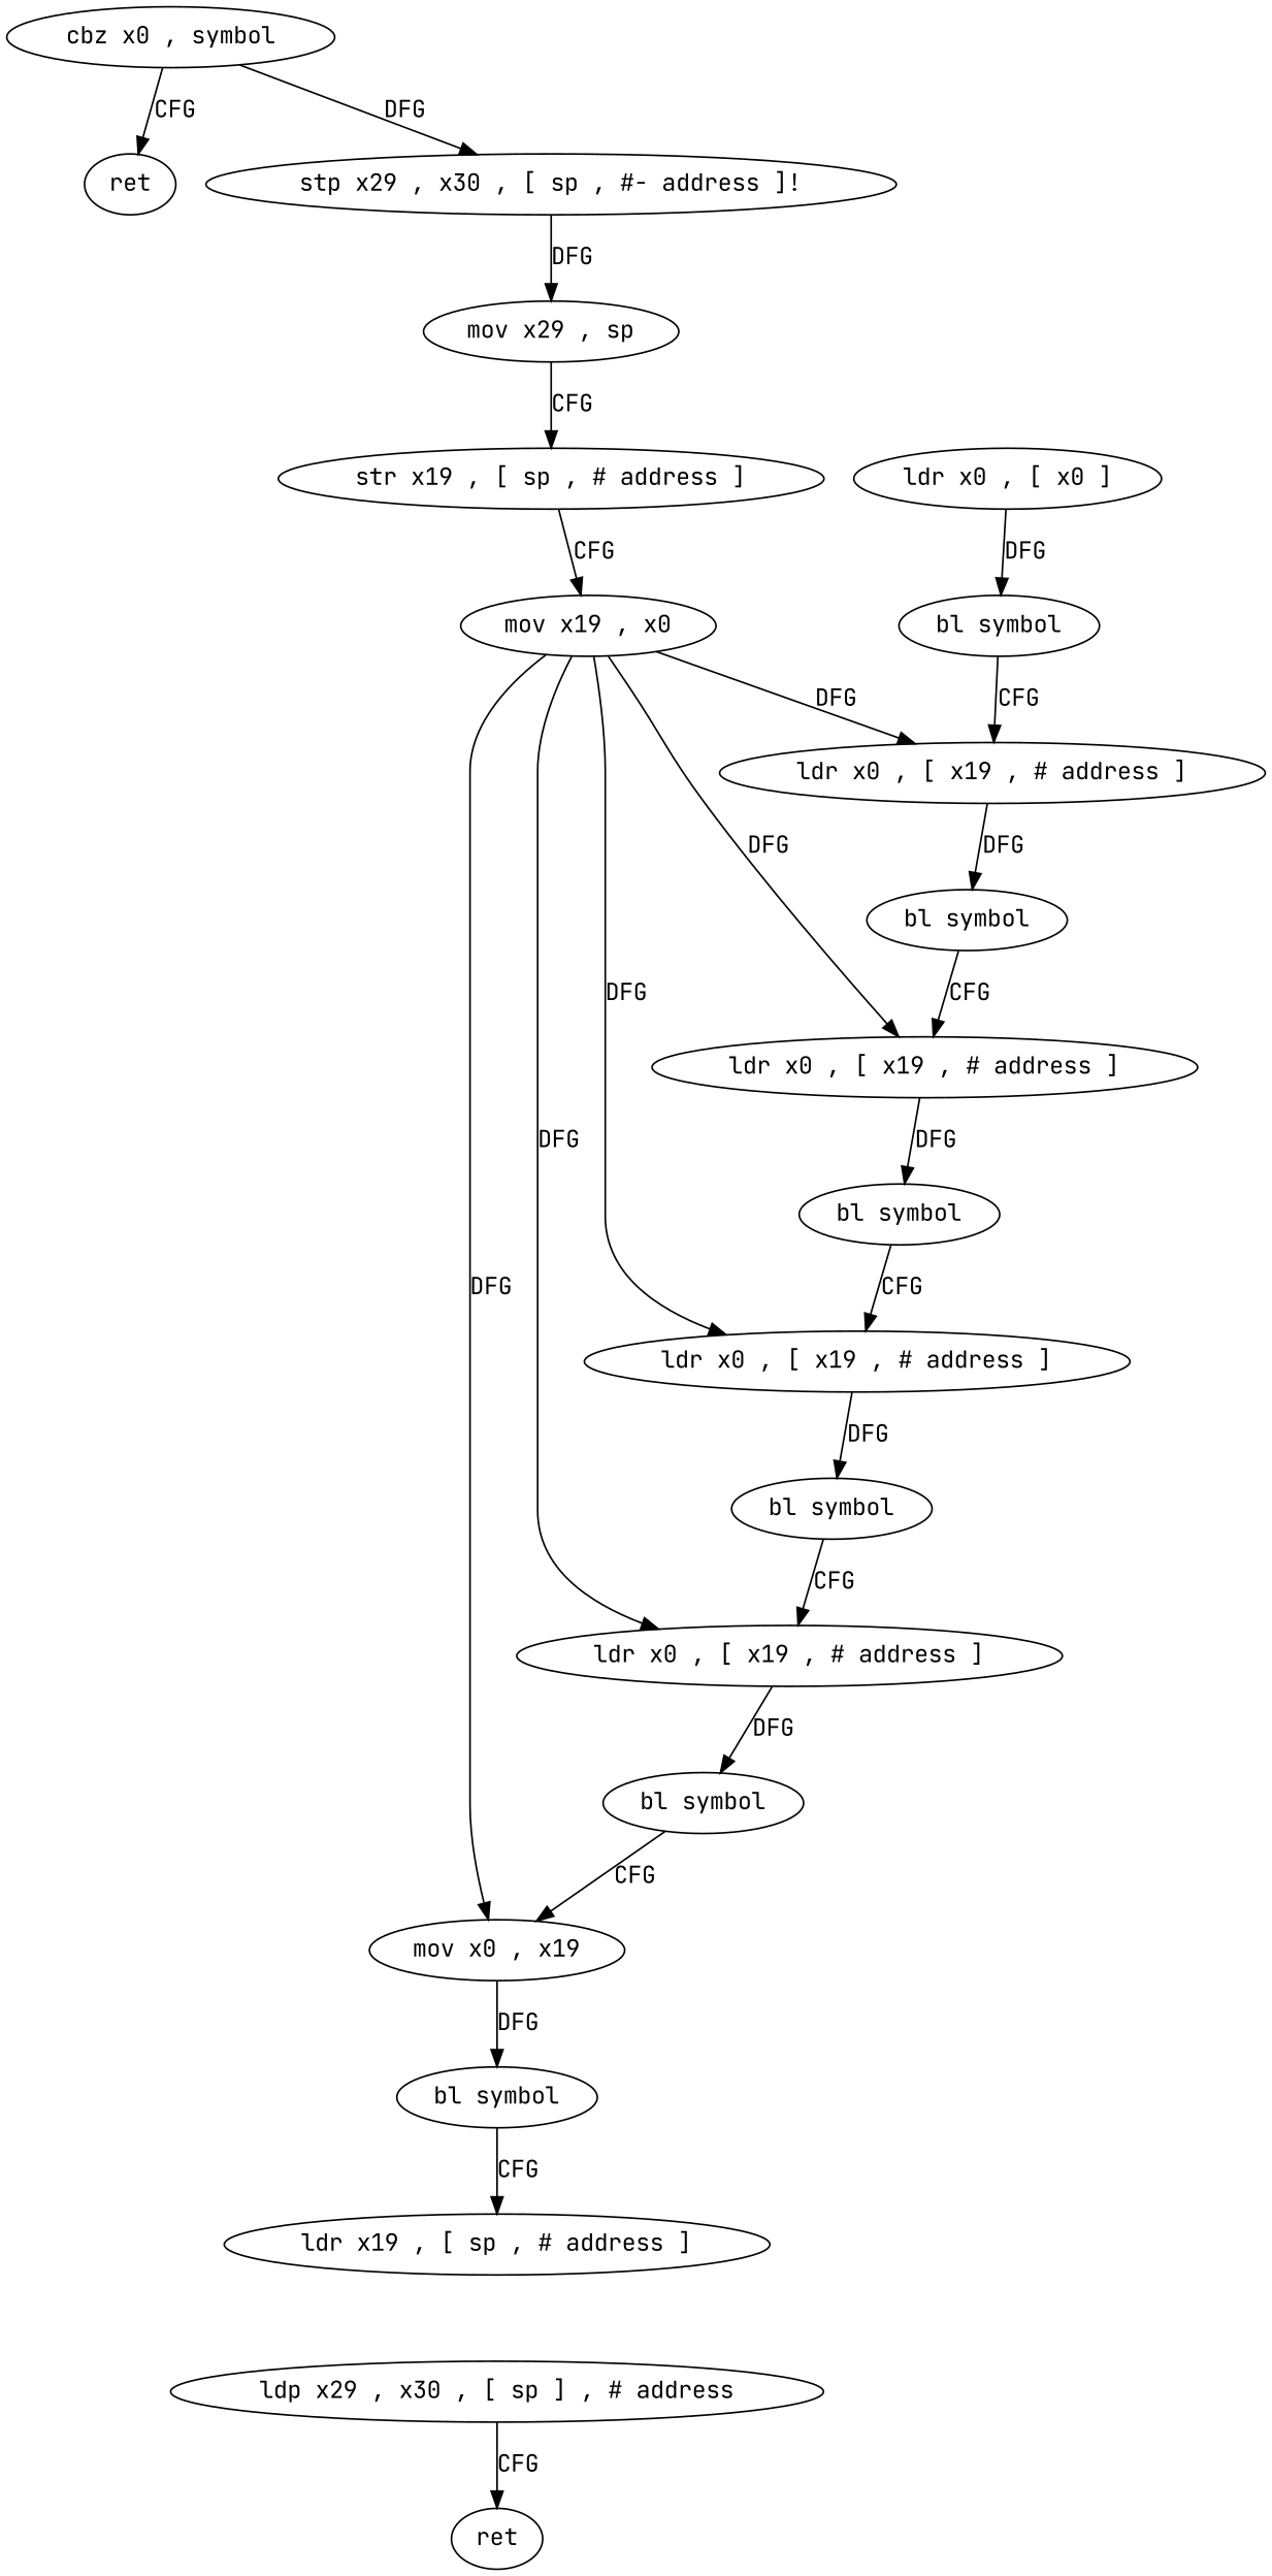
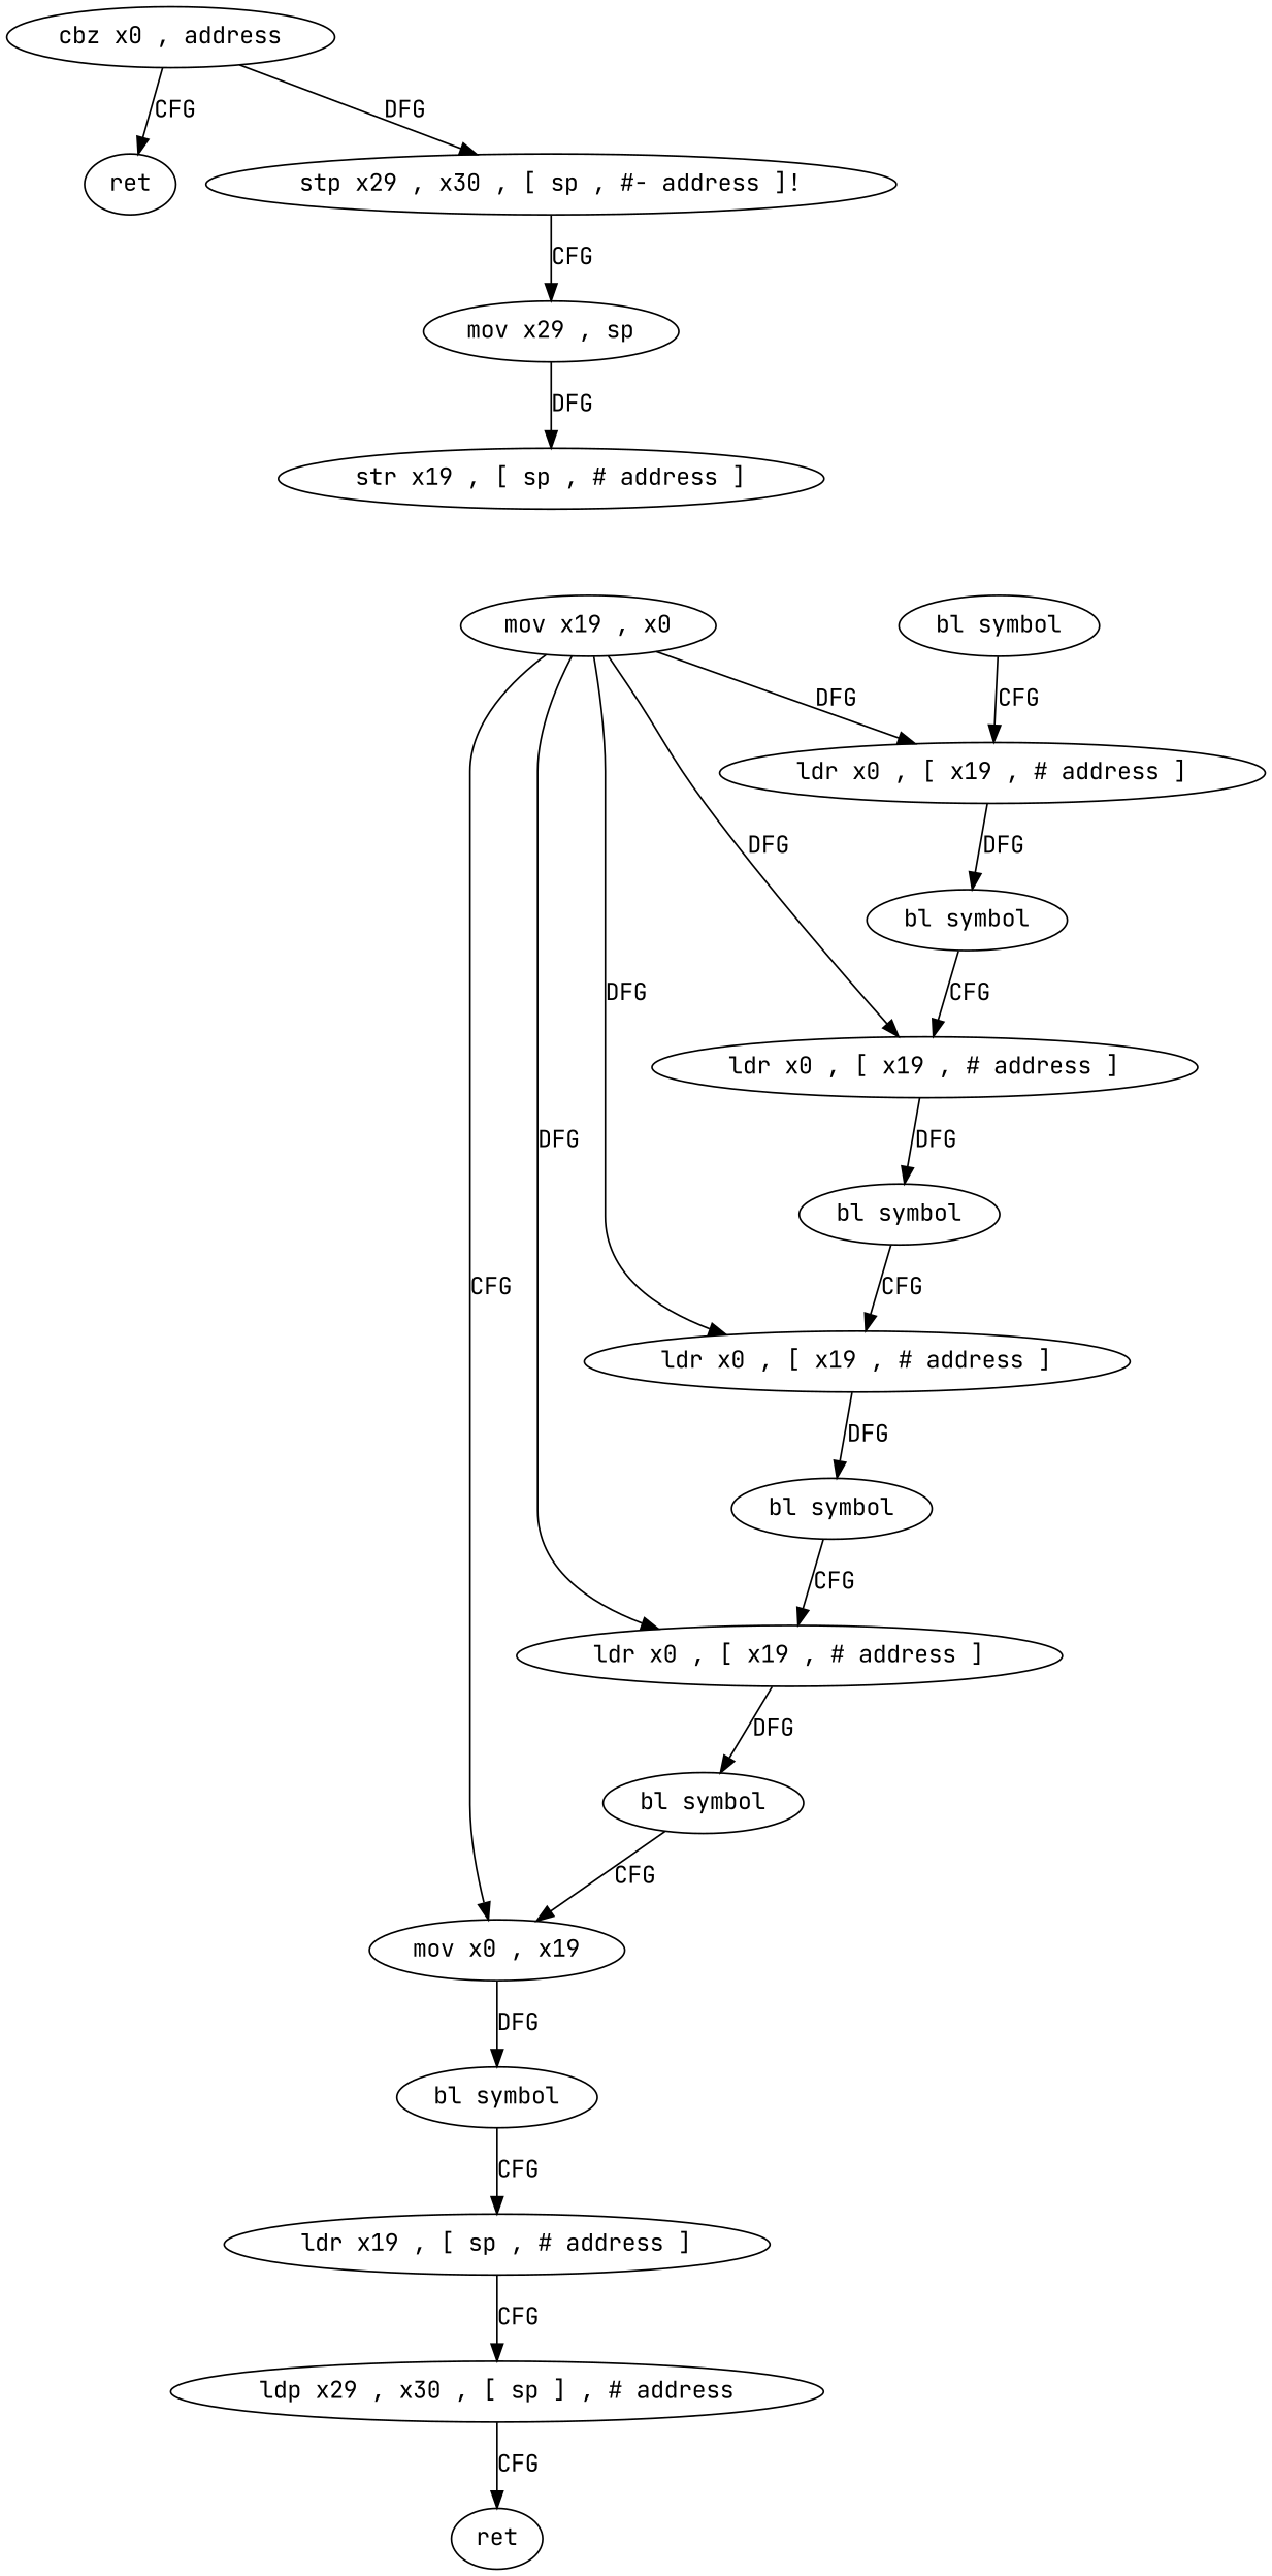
  digraph {
    fontname="JetBrains Mono"
    node [fontname="JetBrains Mono"]
    edge [fontname="JetBrains Mono"]
-   n1 [label="cbz x0 , symbol"]
+   n1 [label="cbz x0 , address"]
    n2 [label=ret]
    n3 [label="stp x29 , x30 , [ sp , #- address ]!"]
    n4 [label="mov x29 , sp"]
    n5 [label="str x19 , [ sp , # address ]"]
    n6 [label="mov x19 , x0"]
    n7 [label="ldr x0 , [ x19 , # address ]"]
    n8 [label="ldr x0 , [ x19 , # address ]"]
    n9 [label="ldr x0 , [ x19 , # address ]"]
    n10 [label="ldr x0 , [ x19 , # address ]"]
    n11 [label="mov x0 , x19"]
-   n12 [label="ldr x0 , [ x0 ]"]
    n13 [label="bl symbol"]
    n14 [label="bl symbol"]
    n15 [label="bl symbol"]
    n16 [label="bl symbol"]
    n17 [label="bl symbol"]
    n18 [label="bl symbol"]
    n19 [label="ldr x19 , [ sp , # address ]"]
    n20 [label="ldp x29 , x30 , [ sp ] , # address"]
    n21 [label=ret]
    n1 -> n2 [label=CFG]
    n1 -> n3 [label=DFG]
-   n3 -> n4 [label=DFG]
-   n4 -> n5 [label=CFG]
-   n5 -> n6 [label=CFG]
+   n3 -> n4 [label=CFG]
+   n4 -> n5 [label=DFG]
    n6 -> n7 [label=DFG]
    n6 -> n8 [label=DFG]
    n6 -> n9 [label=DFG]
    n6 -> n10 [label=DFG]
-   n6 -> n11 [label=DFG]
+   n6 -> n11 [label=CFG]
    n7 -> n14 [label=DFG]
    n8 -> n15 [label=DFG]
    n9 -> n16 [label=DFG]
    n10 -> n17 [label=DFG]
    n11 -> n18 [label=DFG]
-   n12 -> n13 [label=DFG]
    n13 -> n7 [label=CFG]
    n14 -> n8 [label=CFG]
    n15 -> n9 [label=CFG]
    n16 -> n10 [label=CFG]
    n17 -> n11 [label=CFG]
    n18 -> n19 [label=CFG]
+   n19 -> n20 [label=CFG]
    n20 -> n21 [label=CFG]
  }
